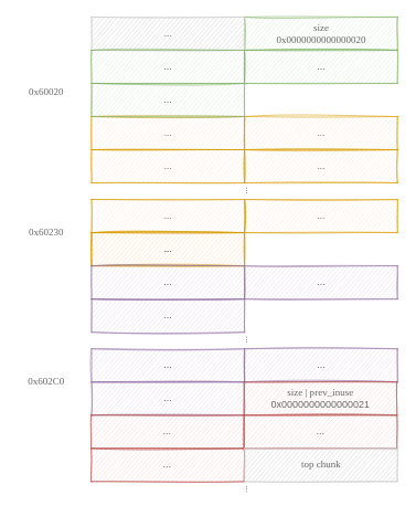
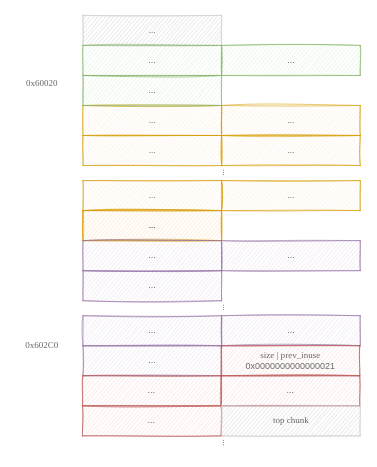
  <mxCell id="0" />
  <mxCell id="1" parent="0" />
  <mxCell id="2" value="..." style="rounded=0;whiteSpace=wrap;html=1;sketch=1;fontFamily=Comic Sans MS;fillColor=#ffe6cc;strokeColor=#d79b00;fontColor=#666666;opacity=75;" parent="1" vertex="1"><mxGeometry x="294.62" y="140" width="184.62" height="40" as="geometry" /></mxCell>
  <mxCell id="3" value="..." style="rounded=0;whiteSpace=wrap;html=1;sketch=1;fontFamily=Comic Sans MS;fillColor=#ffe6cc;strokeColor=#d79b00;fontColor=#666666;opacity=75;" parent="1" vertex="1"><mxGeometry x="294.62" y="180" width="184.62" height="40" as="geometry" /></mxCell>
  <mxCell id="4" value="..." style="rounded=0;whiteSpace=wrap;html=1;sketch=1;fontFamily=Comic Sans MS;fillColor=#ffe6cc;strokeColor=#d79b00;fontColor=#666666;opacity=75;" parent="1" vertex="1"><mxGeometry x="110" y="140" width="184.62" height="40" as="geometry" /></mxCell>
  <mxCell id="5" value="..." style="rounded=0;whiteSpace=wrap;html=1;sketch=1;fontFamily=Comic Sans MS;fillColor=#ffe6cc;strokeColor=#d79b00;fontColor=#666666;opacity=75;" parent="1" vertex="1"><mxGeometry x="110" y="180" width="184.62" height="40" as="geometry" /></mxCell>
- <mxCell id="6" value="size&lt;br&gt;0x0000000000000020" style="rounded=0;whiteSpace=wrap;html=1;sketch=1;fontFamily=Comic Sans MS;fillColor=#d5e8d4;strokeColor=#82b366;fontColor=#666666;opacity=75;" parent="1" vertex="1"><mxGeometry x="294.62" y="20" width="184.62" height="40" as="geometry" /></mxCell>
  <mxCell id="7" value="&lt;span style=&quot;font-family: &amp;quot;helvetica&amp;quot;&quot;&gt;...&lt;/span&gt;" style="rounded=0;whiteSpace=wrap;html=1;sketch=1;fontFamily=Comic Sans MS;fillColor=#d5e8d4;strokeColor=#82b366;fontColor=#666666;opacity=75;" parent="1" vertex="1"><mxGeometry x="294.62" y="60" width="184.62" height="40" as="geometry" /></mxCell>
  <mxCell id="8" value="..." style="rounded=0;whiteSpace=wrap;html=1;sketch=1;fontFamily=Comic Sans MS;strokeColor=#CCCCCC;fillColor=#CCCCCC;fontColor=#666666;opacity=75;" parent="1" vertex="1"><mxGeometry x="110" y="20" width="184.62" height="40" as="geometry" /></mxCell>
  <mxCell id="9" value="&lt;span style=&quot;font-family: &amp;quot;helvetica&amp;quot;&quot;&gt;...&lt;/span&gt;" style="rounded=0;whiteSpace=wrap;html=1;sketch=1;fontFamily=Comic Sans MS;fillColor=#d5e8d4;strokeColor=#82b366;fontColor=#666666;opacity=75;" parent="1" vertex="1"><mxGeometry x="110" y="60" width="184.62" height="40" as="geometry" /></mxCell>
  <mxCell id="10" value="&lt;span style=&quot;font-family: &amp;quot;helvetica&amp;quot;&quot;&gt;...&lt;/span&gt;" style="rounded=0;whiteSpace=wrap;html=1;sketch=1;fontFamily=Comic Sans MS;fillColor=#d5e8d4;strokeColor=#82b366;fontColor=#666666;opacity=75;" parent="1" vertex="1"><mxGeometry x="110" y="100" width="184.62" height="40" as="geometry" /></mxCell>
  <mxCell id="11" value="0x60020" style="text;html=1;align=center;verticalAlign=middle;resizable=0;points=[];autosize=1;fontFamily=Comic Sans MS;sketch=1;fontColor=#666666;opacity=75;" parent="1" vertex="1"><mxGeometry x="20" y="100" width="70" height="20" as="geometry" /></mxCell>
  <mxCell id="12" value="..." style="text;html=1;align=center;verticalAlign=middle;resizable=0;points=[];autosize=1;fontFamily=Comic Sans MS;labelPosition=center;verticalLabelPosition=middle;horizontal=0;sketch=1;fontColor=#666666;opacity=75;" vertex="1" parent="1"><mxGeometry x="284" y="220" width="20" height="20" as="geometry" /></mxCell>
  <mxCell id="13" value="..." style="rounded=0;whiteSpace=wrap;html=1;sketch=1;fontFamily=Comic Sans MS;fillColor=#ffe6cc;strokeColor=#d79b00;fontColor=#666666;opacity=75;" vertex="1" parent="1"><mxGeometry x="110" y="280" width="184.62" height="40" as="geometry" /></mxCell>
- <mxCell id="14" value="0x60230" style="text;html=1;align=center;verticalAlign=middle;resizable=0;points=[];autosize=1;fontFamily=Comic Sans MS;sketch=1;fontColor=#666666;opacity=75;" vertex="1" parent="1"><mxGeometry x="20" y="270" width="70" height="20" as="geometry" /></mxCell>
  <mxCell id="15" value="..." style="text;html=1;align=center;verticalAlign=middle;resizable=0;points=[];autosize=1;fontFamily=Comic Sans MS;labelPosition=center;verticalLabelPosition=middle;horizontal=0;sketch=1;fontColor=#666666;opacity=75;" vertex="1" parent="1"><mxGeometry x="284" y="400" width="20" height="20" as="geometry" /></mxCell>
  <mxCell id="16" value="..." style="rounded=0;whiteSpace=wrap;html=1;sketch=1;fontFamily=Comic Sans MS;fillColor=#ffe6cc;strokeColor=#d79b00;fontColor=#666666;opacity=75;" vertex="1" parent="1"><mxGeometry x="294.62" y="240" width="184.62" height="40" as="geometry" /></mxCell>
  <mxCell id="17" value="..." style="rounded=0;whiteSpace=wrap;html=1;sketch=1;fontFamily=Comic Sans MS;fillColor=#ffe6cc;strokeColor=#d79b00;fontColor=#666666;opacity=75;" vertex="1" parent="1"><mxGeometry x="110" y="240" width="184.62" height="40" as="geometry" /></mxCell>
  <mxCell id="18" value="..." style="rounded=0;whiteSpace=wrap;html=1;sketch=1;fontFamily=Comic Sans MS;fillColor=#ffe6cc;strokeColor=#d79b00;fontColor=#666666;opacity=75;" vertex="1" parent="1"><mxGeometry x="110" y="280" width="184.62" height="40" as="geometry" /></mxCell>
  <mxCell id="19" value="&lt;span style=&quot;font-family: &amp;quot;helvetica&amp;quot;&quot;&gt;...&lt;/span&gt;" style="rounded=0;whiteSpace=wrap;html=1;sketch=1;fontFamily=Comic Sans MS;fillColor=#e1d5e7;strokeColor=#9673a6;fontColor=#666666;opacity=75;" vertex="1" parent="1"><mxGeometry x="294.62" y="320" width="184.62" height="40" as="geometry" /></mxCell>
  <mxCell id="20" value="&lt;span style=&quot;font-family: &amp;quot;helvetica&amp;quot;&quot;&gt;...&lt;/span&gt;" style="rounded=0;whiteSpace=wrap;html=1;sketch=1;fontFamily=Comic Sans MS;fillColor=#e1d5e7;strokeColor=#9673a6;fontColor=#666666;opacity=75;" vertex="1" parent="1"><mxGeometry x="110" y="320" width="184.62" height="40" as="geometry" /></mxCell>
  <mxCell id="21" value="&lt;span style=&quot;font-family: &amp;quot;helvetica&amp;quot;&quot;&gt;...&lt;/span&gt;" style="rounded=0;whiteSpace=wrap;html=1;sketch=1;fontFamily=Comic Sans MS;fillColor=#e1d5e7;strokeColor=#9673a6;fontColor=#666666;opacity=75;" vertex="1" parent="1"><mxGeometry x="110" y="360" width="184.62" height="40" as="geometry" /></mxCell>
  <mxCell id="22" value="0x602C0" style="text;html=1;align=center;verticalAlign=middle;resizable=0;points=[];autosize=1;fontFamily=Comic Sans MS;sketch=1;fontColor=#666666;opacity=75;" vertex="1" parent="1"><mxGeometry x="20" y="450" width="70" height="20" as="geometry" /></mxCell>
  <mxCell id="23" value="&lt;span style=&quot;font-family: &amp;quot;helvetica&amp;quot;&quot;&gt;...&lt;/span&gt;" style="rounded=0;whiteSpace=wrap;html=1;sketch=1;fontFamily=Comic Sans MS;fillColor=#e1d5e7;strokeColor=#9673a6;fontColor=#666666;opacity=75;" vertex="1" parent="1"><mxGeometry x="294.62" y="420" width="184.62" height="40" as="geometry" /></mxCell>
  <mxCell id="24" value="&lt;span style=&quot;font-family: &amp;quot;helvetica&amp;quot;&quot;&gt;...&lt;/span&gt;" style="rounded=0;whiteSpace=wrap;html=1;sketch=1;fontFamily=Comic Sans MS;fillColor=#e1d5e7;strokeColor=#9673a6;fontColor=#666666;opacity=75;" vertex="1" parent="1"><mxGeometry x="110" y="420" width="184.62" height="40" as="geometry" /></mxCell>
  <mxCell id="25" value="&lt;span style=&quot;font-family: &amp;quot;helvetica&amp;quot;&quot;&gt;...&lt;/span&gt;" style="rounded=0;whiteSpace=wrap;html=1;sketch=1;fontFamily=Comic Sans MS;fillColor=#e1d5e7;strokeColor=#9673a6;fontColor=#666666;opacity=75;" vertex="1" parent="1"><mxGeometry x="110" y="460" width="184.62" height="40" as="geometry" /></mxCell>
  <mxCell id="26" value="size | prev_inuse&lt;br&gt;&lt;span style=&quot;font-family: &amp;quot;helvetica&amp;quot;&quot;&gt;0x0000000000000021&lt;/span&gt;" style="rounded=0;whiteSpace=wrap;html=1;sketch=1;fontFamily=Comic Sans MS;fillColor=#f8cecc;strokeColor=#b85450;fontColor=#666666;opacity=75;" vertex="1" parent="1"><mxGeometry x="294" y="460" width="184.62" height="40" as="geometry" /></mxCell>
  <mxCell id="27" value="&lt;span style=&quot;font-family: &amp;quot;helvetica&amp;quot;&quot;&gt;...&lt;/span&gt;" style="rounded=0;whiteSpace=wrap;html=1;sketch=1;fontFamily=Comic Sans MS;fillColor=#f8cecc;strokeColor=#b85450;fontColor=#666666;opacity=75;" vertex="1" parent="1"><mxGeometry x="294" y="500" width="184.62" height="40" as="geometry" /></mxCell>
  <mxCell id="28" value="&lt;span style=&quot;font-family: &amp;quot;helvetica&amp;quot;&quot;&gt;...&lt;/span&gt;" style="rounded=0;whiteSpace=wrap;html=1;sketch=1;fontFamily=Comic Sans MS;fillColor=#f8cecc;strokeColor=#b85450;fontColor=#666666;opacity=75;" vertex="1" parent="1"><mxGeometry x="109.38" y="500" width="184.62" height="40" as="geometry" /></mxCell>
  <mxCell id="29" value="&lt;span style=&quot;font-family: &amp;quot;helvetica&amp;quot;&quot;&gt;...&lt;/span&gt;" style="rounded=0;whiteSpace=wrap;html=1;sketch=1;fontFamily=Comic Sans MS;fillColor=#f8cecc;strokeColor=#b85450;fontColor=#666666;opacity=75;" vertex="1" parent="1"><mxGeometry x="109.38" y="540" width="184.62" height="40" as="geometry" /></mxCell>
  <mxCell id="30" value="top chunk" style="rounded=0;whiteSpace=wrap;html=1;sketch=1;fontFamily=Comic Sans MS;fillColor=#CCCCCC;strokeColor=#CCCCCC;fontColor=#666666;opacity=75;" vertex="1" parent="1"><mxGeometry x="294.62" y="540" width="184.62" height="40" as="geometry" /></mxCell>
  <mxCell id="31" value="..." style="text;html=1;align=center;verticalAlign=middle;resizable=0;points=[];autosize=1;fontFamily=Comic Sans MS;labelPosition=center;verticalLabelPosition=middle;horizontal=0;sketch=1;fontColor=#666666;opacity=75;" vertex="1" parent="1"><mxGeometry x="284" y="580" width="20" height="20" as="geometry" /></mxCell>
